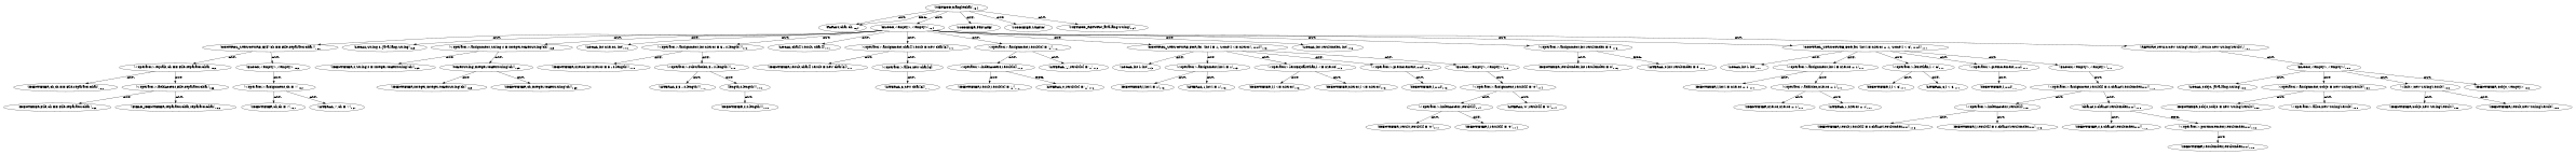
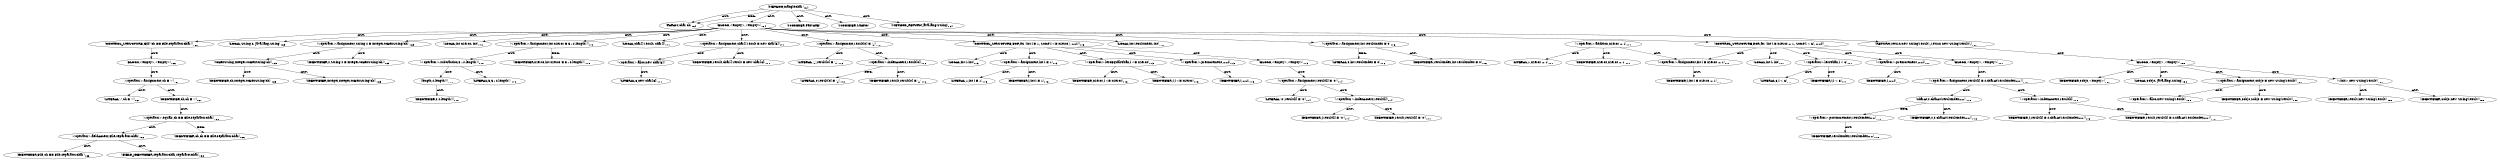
  digraph {
    n1 [label=<(METHOD,mangleChar)<SUB>164</SUB>>]
    n2 [label=<(PARAM,char ch)<SUB>164</SUB>>]
    n3 [label=<(BLOCK,&lt;empty&gt;,&lt;empty&gt;)<SUB>164</SUB>>]
    n4 [label=<(MODIFIER,PRIVATE)>]
    n5 [label=<(MODIFIER,STATIC)>]
    n6 [label=<(METHOD_RETURN,java.lang.String)<SUB>164</SUB>>]
    n7 [label=<(CONTROL_STRUCTURE,IF,if (ch == File.separatorChar))<SUB>166</SUB>>]
    n8 [label=<(LOCAL,String s: java.lang.String)<SUB>169</SUB>>]
    n9 [label=<(&lt;operator&gt;.assignment,String s = Integer.toHexString(ch))<SUB>169</SUB>>]
    n10 [label=<(LOCAL,int nzeros: int)<SUB>170</SUB>>]
    n11 [label=<(&lt;operator&gt;.assignment,int nzeros = 5 - s.length())<SUB>170</SUB>>]
    n12 [label=<(LOCAL,char[] result: char[])<SUB>171</SUB>>]
    n13 [label=<(&lt;operator&gt;.assignment,char[] result = new char[6])<SUB>171</SUB>>]
    n14 [label=<(&lt;operator&gt;.assignment,result[0] = '_')<SUB>172</SUB>>]
    n15 [label=<(CONTROL_STRUCTURE,FOR,for (int i = 1; Some(i &lt;= nzeros); ++i))<SUB>173</SUB>>]
    n16 [label=<(LOCAL,int resultIndex: int)<SUB>176</SUB>>]
    n17 [label=<(&lt;operator&gt;.assignment,int resultIndex = 0)<SUB>176</SUB>>]
    n18 [label=<(CONTROL_STRUCTURE,FOR,for (int i = nzeros + 1; Some(i &lt; 6); ++i))<SUB>177</SUB>>]
    n19 [label=<(RETURN,return new String(result);,return new String(result);)<SUB>180</SUB>>]
    n20 [label=<(&lt;operator&gt;.equals,ch == File.separatorChar)<SUB>166</SUB>>]
    n21 [label=<(BLOCK,&lt;empty&gt;,&lt;empty&gt;)<SUB>166</SUB>>]
    n22 [label=<(IDENTIFIER,s,String s = Integer.toHexString(ch))<SUB>169</SUB>>]
    n23 [label=<(toHexString,Integer.toHexString(ch))<SUB>169</SUB>>]
    n24 [label=<(IDENTIFIER,nzeros,int nzeros = 5 - s.length())<SUB>170</SUB>>]
    n25 [label=<(&lt;operator&gt;.subtraction,5 - s.length())<SUB>170</SUB>>]
    n26 [label=<(IDENTIFIER,result,char[] result = new char[6])<SUB>171</SUB>>]
    n27 [label=<(&lt;operator&gt;.alloc,new char[6])>]
    n28 [label=<(&lt;operator&gt;.indexAccess,result[0])<SUB>172</SUB>>]
    n29 [label=<(LITERAL,'_',result[0] = '_')<SUB>172</SUB>>]
    n30 [label=<(LOCAL,int i: int)<SUB>173</SUB>>]
    n31 [label=<(&lt;operator&gt;.assignment,int i = 1)<SUB>173</SUB>>]
    n32 [label=<(&lt;operator&gt;.lessEqualsThan,i &lt;= nzeros)<SUB>173</SUB>>]
    n33 [label=<(&lt;operator&gt;.preIncrement,++i)<SUB>173</SUB>>]
    n34 [label=<(BLOCK,&lt;empty&gt;,&lt;empty&gt;)<SUB>173</SUB>>]
    n35 [label=<(IDENTIFIER,resultIndex,int resultIndex = 0)<SUB>176</SUB>>]
    n36 [label=<(LITERAL,0,int resultIndex = 0)<SUB>176</SUB>>]
    n37 [label=<(LOCAL,int i: int)<SUB>177</SUB>>]
    n38 [label=<(&lt;operator&gt;.assignment,int i = nzeros + 1)<SUB>177</SUB>>]
    n39 [label=<(&lt;operator&gt;.lessThan,i &lt; 6)<SUB>177</SUB>>]
    n40 [label=<(&lt;operator&gt;.preIncrement,++i)<SUB>177</SUB>>]
    n41 [label=<(BLOCK,&lt;empty&gt;,&lt;empty&gt;)<SUB>177</SUB>>]
    n42 [label=<(BLOCK,&lt;empty&gt;,&lt;empty&gt;)<SUB>180</SUB>>]
    n43 [label=<(IDENTIFIER,ch,ch == File.separatorChar)<SUB>166</SUB>>]
    n44 [label=<(&lt;operator&gt;.fieldAccess,File.separatorChar)<SUB>166</SUB>>]
    n45 [label=<(&lt;operator&gt;.assignment,ch = '/')<SUB>167</SUB>>]
    n46 [label=<(IDENTIFIER,File,ch == File.separatorChar)<SUB>166</SUB>>]
    n47 [label=<(FIELD_IDENTIFIER,separatorChar,separatorChar)<SUB>166</SUB>>]
    n48 [label=<(IDENTIFIER,ch,ch = '/')<SUB>167</SUB>>]
    n49 [label=<(LITERAL,'/',ch = '/')<SUB>167</SUB>>]
    n50 [label=<(IDENTIFIER,Integer,Integer.toHexString(ch))<SUB>169</SUB>>]
    n51 [label=<(IDENTIFIER,ch,Integer.toHexString(ch))<SUB>169</SUB>>]
    n52 [label=<(LITERAL,5,5 - s.length())<SUB>170</SUB>>]
    n53 [label=<(length,s.length())<SUB>170</SUB>>]
    n54 [label=<(IDENTIFIER,s,s.length())<SUB>170</SUB>>]
    n55 [label=<(LITERAL,6,new char[6])<SUB>171</SUB>>]
    n56 [label=<(IDENTIFIER,result,result[0] = '_')<SUB>172</SUB>>]
    n57 [label=<(LITERAL,0,result[0] = '_')<SUB>172</SUB>>]
    n58 [label=<(IDENTIFIER,i,int i = 1)<SUB>173</SUB>>]
    n59 [label=<(LITERAL,1,int i = 1)<SUB>173</SUB>>]
    n60 [label=<(IDENTIFIER,i,i &lt;= nzeros)<SUB>173</SUB>>]
    n61 [label=<(IDENTIFIER,nzeros,i &lt;= nzeros)<SUB>173</SUB>>]
    n62 [label=<(IDENTIFIER,i,++i)<SUB>173</SUB>>]
    n63 [label=<(&lt;operator&gt;.assignment,result[i] = '0')<SUB>174</SUB>>]
    n64 [label=<(&lt;operator&gt;.indexAccess,result[i])<SUB>174</SUB>>]
    n65 [label=<(LITERAL,'0',result[i] = '0')<SUB>174</SUB>>]
    n66 [label=<(IDENTIFIER,result,result[i] = '0')<SUB>174</SUB>>]
    n67 [label=<(IDENTIFIER,i,result[i] = '0')<SUB>174</SUB>>]
    n68 [label=<(IDENTIFIER,i,int i = nzeros + 1)<SUB>177</SUB>>]
    n69 [label=<(&lt;operator&gt;.addition,nzeros + 1)<SUB>177</SUB>>]
    n70 [label=<(IDENTIFIER,i,i &lt; 6)<SUB>177</SUB>>]
    n71 [label=<(LITERAL,6,i &lt; 6)<SUB>177</SUB>>]
    n72 [label=<(IDENTIFIER,i,++i)<SUB>177</SUB>>]
    n73 [label=<(&lt;operator&gt;.assignment,result[i] = s.charAt(resultIndex++))<SUB>178</SUB>>]
    n74 [label=<(IDENTIFIER,nzeros,nzeros + 1)<SUB>177</SUB>>]
    n75 [label=<(LITERAL,1,nzeros + 1)<SUB>177</SUB>>]
    n76 [label=<(&lt;operator&gt;.indexAccess,result[i])<SUB>178</SUB>>]
    n77 [label=<(charAt,s.charAt(resultIndex++))<SUB>178</SUB>>]
    n78 [label=<(IDENTIFIER,result,result[i] = s.charAt(resultIndex++))<SUB>178</SUB>>]
    n79 [label=<(IDENTIFIER,i,result[i] = s.charAt(resultIndex++))<SUB>178</SUB>>]
-   n80 [label=<(IDENTIFIER,s,s.charAt(resultIndex++))<SUB>178</SUB>>]
+   n80 [label=<(IDENTIFIER,s,s.charAt(resultIndex++))<SUB>778</SUB>>]
    n81 [label=<(&lt;operator&gt;.postIncrement,resultIndex++)<SUB>178</SUB>>]
    n82 [label=<(IDENTIFIER,resultIndex,resultIndex++)<SUB>178</SUB>>]
    n83 [label=<(LOCAL,$obj0: java.lang.String)<SUB>180</SUB>>]
    n84 [label=<(&lt;operator&gt;.assignment,$obj0 = new String(result))<SUB>180</SUB>>]
    n85 [label=<(&lt;init&gt;,new String(result))<SUB>180</SUB>>]
    n86 [label=<(IDENTIFIER,$obj0,&lt;empty&gt;)<SUB>180</SUB>>]
    n87 [label=<(IDENTIFIER,$obj0,$obj0 = new String(result))<SUB>180</SUB>>]
    n88 [label=<(&lt;operator&gt;.alloc,new String(result))<SUB>180</SUB>>]
    n89 [label=<(IDENTIFIER,$obj0,new String(result))<SUB>180</SUB>>]
    n90 [label=<(IDENTIFIER,result,new String(result))<SUB>180</SUB>>]
    n1 -> n2 [label="AST: "]
    n1 -> n2 [label="DDG: "]
    n1 -> n3 [label="AST: "]
    n1 -> n4 [label="AST: "]
    n1 -> n5 [label="AST: "]
    n1 -> n6 [label="AST: "]
    n3 -> n7 [label="AST: "]
    n3 -> n8 [label="AST: "]
    n3 -> n9 [label="AST: "]
    n3 -> n10 [label="AST: "]
    n3 -> n11 [label="AST: "]
    n3 -> n12 [label="AST: "]
    n3 -> n13 [label="AST: "]
    n3 -> n14 [label="AST: "]
    n3 -> n15 [label="AST: "]
    n3 -> n16 [label="AST: "]
    n3 -> n17 [label="AST: "]
    n3 -> n18 [label="AST: "]
    n3 -> n19 [label="AST: "]
-   n7 -> n20 [label="AST: "]
+   n48 -> n20 [label="AST: "]
    n7 -> n21 [label="AST: "]
    n9 -> n22 [label="AST: "]
    n9 -> n23 [label="AST: "]
-   n11 -> n24 [label="AST: "]
+   n11 -> n24 [label="DDG: "]
    n11 -> n25 [label="AST: "]
    n13 -> n26 [label="AST: "]
    n13 -> n27 [label="AST: "]
    n14 -> n28 [label="AST: "]
    n14 -> n29 [label="AST: "]
    n15 -> n30 [label="AST: "]
    n15 -> n31 [label="AST: "]
    n15 -> n32 [label="AST: "]
    n15 -> n33 [label="AST: "]
    n15 -> n34 [label="AST: "]
    n17 -> n35 [label="AST: "]
    n17 -> n36 [label="DDG: "]
    n18 -> n37 [label="AST: "]
    n18 -> n38 [label="AST: "]
    n18 -> n39 [label="AST: "]
    n18 -> n40 [label="AST: "]
    n18 -> n41 [label="AST: "]
    n19 -> n42 [label="AST: "]
-   n20 -> n43 [label="AST: "]
+   n20 -> n43 [label="DDG: "]
    n20 -> n44 [label="AST: "]
    n21 -> n45 [label="AST: "]
    n23 -> n50 [label="AST: "]
    n23 -> n51 [label="AST: "]
    n25 -> n52 [label="AST: "]
    n25 -> n53 [label="AST: "]
    n27 -> n55 [label="AST: "]
    n28 -> n56 [label="AST: "]
    n28 -> n57 [label="DDG: "]
    n31 -> n58 [label="AST: "]
    n31 -> n59 [label="AST: "]
    n32 -> n60 [label="AST: "]
    n32 -> n61 [label="AST: "]
    n33 -> n62 [label="AST: "]
    n34 -> n63 [label="AST: "]
    n38 -> n68 [label="AST: "]
-   n38 -> n69 [label="AST: "]
+   n69 -> n38 [label="AST: "]
    n39 -> n70 [label="AST: "]
    n39 -> n71 [label="AST: "]
    n40 -> n72 [label="AST: "]
    n41 -> n73 [label="AST: "]
    n42 -> n83 [label="AST: "]
    n42 -> n84 [label="AST: "]
    n42 -> n85 [label="AST: "]
    n42 -> n86 [label="AST: "]
    n44 -> n46 [label="AST: "]
    n44 -> n47 [label="AST: "]
    n45 -> n48 [label="AST: "]
    n45 -> n49 [label="AST: "]
    n53 -> n54 [label="AST: "]
    n63 -> n64 [label="AST: "]
    n63 -> n65 [label="AST: "]
    n64 -> n66 [label="AST: "]
    n64 -> n67 [label="AST: "]
    n69 -> n74 [label="AST: "]
    n69 -> n75 [label="AST: "]
    n73 -> n76 [label="AST: "]
    n73 -> n77 [label="AST: "]
    n76 -> n78 [label="AST: "]
    n76 -> n79 [label="AST: "]
    n77 -> n80 [label="AST: "]
    n77 -> n81 [label="DDG: "]
    n81 -> n82 [label="AST: "]
    n84 -> n87 [label="AST: "]
    n84 -> n88 [label="AST: "]
    n85 -> n89 [label="AST: "]
    n85 -> n90 [label="AST: "]
  }
